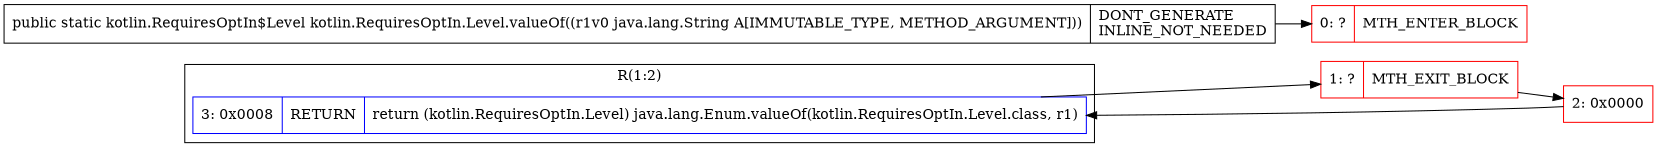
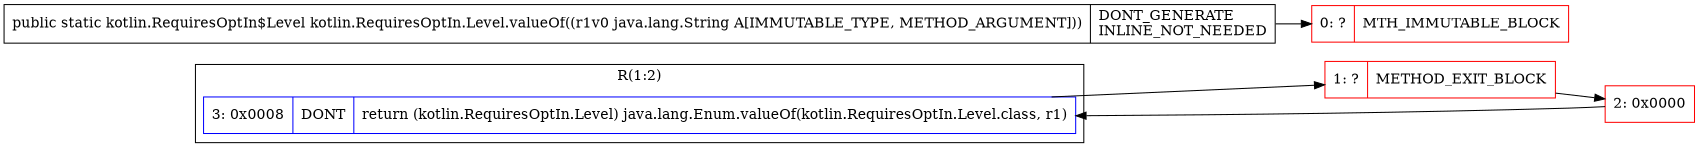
  digraph {
    rankdir=LR
    node [color=red shape=record]
-   n1 [color=blue label="{3\:\ 0x0008|RETURN\l|return (kotlin.RequiresOptIn.Level) java.lang.Enum.valueOf(kotlin.RequiresOptIn.Level.class, r1)\l}"]
-   n2 [label="{1\:\ ?|MTH_EXIT_BLOCK\l}"]
+   n1 [color=blue label="{3\:\ 0x0008|DONT\l|return (kotlin.RequiresOptIn.Level) java.lang.Enum.valueOf(kotlin.RequiresOptIn.Level.class, r1)\l}"]
+   n2 [label="{1\:\ ?|METHOD_EXIT_BLOCK\l}"]
    n3 [label="{2\:\ 0x0000}"]
-   n4 [label="{0\:\ ?|MTH_ENTER_BLOCK\l}"]
+   n4 [label="{0\:\ ?|MTH_IMMUTABLE_BLOCK\l}"]
    n5 [label="{public static kotlin.RequiresOptIn$Level kotlin.RequiresOptIn.Level.valueOf((r1v0 java.lang.String A[IMMUTABLE_TYPE, METHOD_ARGUMENT]))  | DONT_GENERATE\lINLINE_NOT_NEEDED\l}" color=""]
    subgraph cluster_1 {
      label="R(1:2)"
      n1
    }
    n1 -> n2
    n2 -> n3
    n3 -> n1
    n5 -> n4
  }
